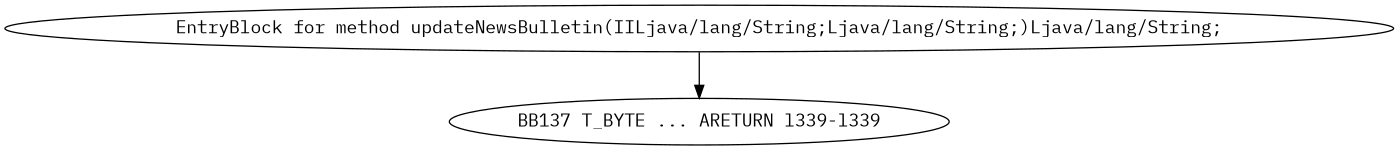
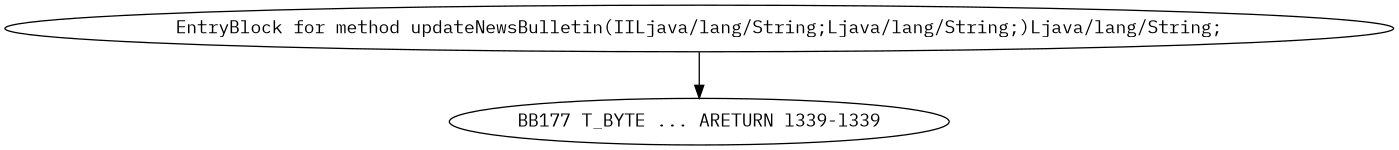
  digraph {
    fontname="IBM Plex Mono"
    node [fontname="IBM Plex Mono"]
-   n1 [label="BB137 T_BYTE ... ARETURN l339-l339"]
+   n1 [label="BB177 T_BYTE ... ARETURN l339-l339"]
    n2 [label="EntryBlock for method updateNewsBulletin(IILjava/lang/String;Ljava/lang/String;)Ljava/lang/String;"]
    n2 -> n1 [fontname="IBM Plex Mono"]
  }
